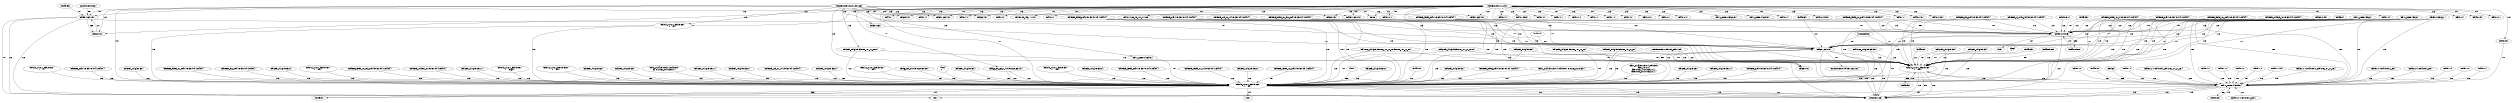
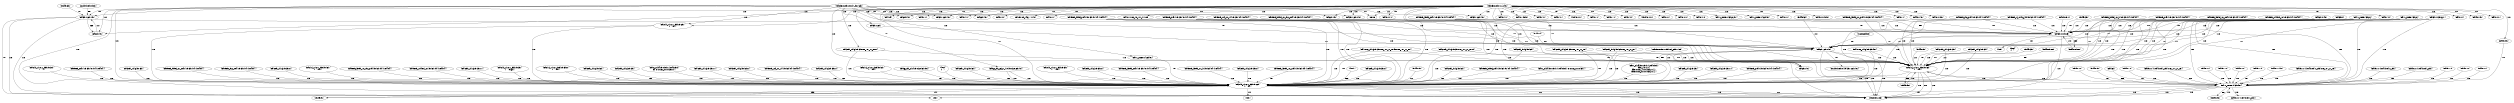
  digraph {
    fontname="Patrick Hand"
    node [fontname="Patrick Hand"]
    edge [fontname="Patrick Hand"]
    n1 [label="(Call,tptr = pptr + len)"]
    n2 [label="(Call,tptr += advance)"]
    n3 [label="(Call,pptr + len)"]
    n4 [label="(MethodReturn,RET)"]
    n5 [label="(Block,)"]
    n6 [label="(Call,tptr < pptr + len)"]
    n7 [label="(Identifier,advance)"]
    n8 [label="(Block,)"]
    n9 [label="(MethodParameterIn,const u_char *pptr)"]
    n10 [label="(Call,print_unknown_data(ndo, pptr, \"\n\t    \", len))"]
    n11 [label="(Call,pptr + len)"]
    n12 [label="(Call,tptr < pptr + len)"]
    n13 [label="(Call,pptr + len)"]
    n14 [label="(Call,pptr + len)"]
    n15 [label="(Call,tptr = pptr + len)"]
    n16 [label="(Call,tptr < pptr + len)"]
    n17 [label="(Call,pptr + len)"]
    n18 [label="(Call,tptr = pptr)"]
    n19 [label="(Call,print_unknown_data(ndo, pptr, \"\n\t    \", len))"]
    1000125
    n21 [label="(Call,ipaddr_string(ndo, tptr+BGP_VPN_RD_LEN+4))"]
    n22 [label="(Call,print_unknown_data(ndo, tptr, \"\n\t    \", tlen))"]
    n23 [label="(ControlStructure,while (tptr < pptr + len))"]
    n24 [label="(Identifier,len)"]
    n25 [label="(Block,)"]
    n26 [label="(Call,bgp_attr_get_as_size(ndo, atype, pptr, len))"]
    n27 [label="(MethodParameterIn,u_int len)"]
    n28 [label="(Call,len < 4)"]
    n29 [label="(Call,tlen = len)"]
    n30 [label="(Call,len -= alen)"]
    n31 [label="(Call,len != 8)"]
    n32 [label="(Call,len % 8)"]
    n33 [label="(Call,tlen=len)"]
    n34 [label="(Call,tlen = len)"]
    n35 [label="(Call,len == 6)"]
-   n36 [label="(Call,!len)"]
+   n36 [label="(Call,!mdt)"]
    n37 [label="(Call,len > 0)"]
    n38 [label="(Call,ND_TCHECK2(*pptr,len))"]
    n39 [label="(Call,len != 4)"]
    n40 [label="(Call,len -=4)"]
    n41 [label="(Call,ndo->ndo_vflag > 1 && len)"]
    n42 [label="(Call,len % 4)"]
    n43 [label="(Call,len == BGP_MP_NLRI_MINSIZE)"]
    n44 [label="(Call,len -= 12)"]
    n45 [label="(Call,len != 4)"]
    n46 [label="(Call,len < alenlen)"]
    n47 [label="(Call,len != 4)"]
    n48 [label="(Call,len != 6)"]
-   n49 [label="(Call,len -= 2)"]
+   n49 [label="(Block,len -= 2)"]
    n50 [label="(Call,len < 2)"]
    n51 [label="(Call,len > 12)"]
    n52 [label="(Call,len != 8)"]
-   n53 [label="(Call,len == 0)"]
+   n53 [label="(Literal,len == 0)"]
    n54 [label="(Call,len % 4)"]
    n55 [label="(Call,len % 72)"]
+   n56 [label="(Call,len != 0)"]
    n57 [label="(Call,ND_TCHECK2(tptr[0], len))"]
    n58 [label="(Call,ND_TCHECK2(*pptr,len))"]
    n59 [label="(Call,len % 2)"]
    n60 [label="(Call,len -= alenlen)"]
    n61 [label="(Call,ND_TCHECK2(*tptr,tlen))"]
    n62 [label="(Identifier,tlen)"]
    n63 [label="(Identifier,tlen)"]
    n64 [label="(Call,decode_prefix4(ndo, tptr, len, buf, sizeof(buf)))"]
    n65 [label="(Call,decode_labeled_prefix6(ndo, tptr, len, buf, sizeof(buf)))"]
    n66 [label="(Call,decode_prefix6(ndo, tptr, len, buf, sizeof(buf)))"]
    n67 [label="(Call,tptr++)"]
    n68 [label="(MethodParameterIn,netdissect_options *ndo)"]
    n69 [label="(Call,isonsap_string(ndo, tptr, tlen))"]
    n70 [label="(Call,print_unknown_data(ndo, tptr, \"\n\t      \", 8))"]
    n71 [label="(Call,decode_prefix6(ndo, tptr, len, buf, sizeof(buf)))"]
    n72 [label="(Call,decode_labeled_vpn_prefix4(ndo, tptr, buf, sizeof(buf)))"]
    n73 [label="(Call,ipaddr_string(ndo, tptr+2))"]
    n74 [label="(Literal,\"\n\t    \")"]
    n75 [label="(Call,decode_labeled_vpn_prefix6(ndo, tptr, buf, sizeof(buf)))"]
    n76 [label="(Literal,1)"]
    n77 [label="(Call,ipaddr_string(ndo, tptr+4))"]
    n78 [label="(Call,advance < 0)"]
    n79 [label="(Call,ip6addr_string(ndo, tptr))"]
    n80 [label="(Identifier,ndo)"]
    n81 [label="(Call,tlen = 0)"]
    n82 [label="(Call,as_printf(ndo, astostr, sizeof(astostr),\n\t\t\t\tas_size == 2 ?\n\t\t\t\tEXTRACT_16BITS(&tptr[2 + i]) :\n\t\t\t\tEXTRACT_32BITS(&tptr[2 + i])))"]
    n83 [label="(Call,ipaddr_string(ndo, tptr))"]
    n84 [label="(Identifier,tptr)"]
    n85 [label="(Identifier,ndo)"]
    n86 [label="(Identifier,tptr)"]
    n87 [label="(Call,ipaddr_string(ndo, tptr))"]
    n88 [label="(Call,*tptr)"]
    n89 [label="(Call,ipaddr_string(ndo, tptr + 2))"]
    n90 [label="(Call,decode_labeled_vpn_clnp_prefix(ndo, tptr, buf, sizeof(buf)))"]
    n91 [label="(Call,tlen > 0)"]
    n92 [label="(Call,decode_labeled_vpn_l2(ndo, tptr, buf, sizeof(buf)))"]
    n93 [label="(Call,decode_labeled_vpn_l2(ndo, tptr, buf, sizeof(buf)))"]
    n94 [label="(Call,ipaddr_string(ndo, tptr))"]
    n95 [label="(Call,decode_labeled_prefix6(ndo, tptr, len, buf, sizeof(buf)))"]
    n96 [label="(Call,as_printf(ndo, astostr, sizeof(astostr), EXTRACT_32BITS(tptr)))"]
    n97 [label="(Call,ipaddr_string(ndo, tptr))"]
    n98 [label="(Call,ipaddr_string(ndo, tptr))"]
    n99 [label="(Call,tlen -= (sizeof(struct in_addr)))"]
    n100 [label="(JumpTarget,done:)"]
    n101 [label="(Call,decode_mdt_vpn_nlri(ndo, tptr, buf, sizeof(buf)))"]
    n102 [label="(Identifier,tptr)"]
    n103 [label="(Call,decode_labeled_vpn_prefix4(ndo, tptr, buf, sizeof(buf)))"]
    n104 [label="(Call,decode_clnp_prefix(ndo, tptr, buf, sizeof(buf)))"]
    n105 [label="(Call,ND_TCHECK(tptr[0]))"]
    n106 [label="(Call,ipaddr_string(ndo, tptr+4))"]
    n107 [label="(Call,decode_multicast_vpn(ndo, tptr, buf, sizeof(buf)))"]
    n108 [label="(Call,decode_clnp_prefix(ndo, tptr, buf, sizeof(buf)))"]
    n109 [label="(Call,tlen -= (sizeof(struct in_addr)+BGP_VPN_RD_LEN))"]
    n110 [label="(Call,decode_rt_routing_info(ndo, tptr, buf, sizeof(buf)))"]
    n111 [label="(Call,tlen = 0)"]
    n112 [label="(Call,print_unknown_data(ndo, tptr, \"\n\t    \", tlen))"]
    n113 [label="(Call,tlen = 0)"]
    n114 [label="(Call,decode_labeled_vpn_clnp_prefix(ndo, tptr, buf, sizeof(buf)))"]
    n115 [label="(Call,decode_multicast_vpn(ndo, tptr, buf, sizeof(buf)))"]
    n116 [label="(Call,ipaddr_string(ndo, tptr + 4))"]
    n117 [label="(Call,tlen = 0)"]
    n118 [label="(Call,tlen = 0)"]
    n119 [label="(Call,print_unknown_data(ndo, tptr,\"\n\t      \", length))"]
    n120 [label="(Call,print_unknown_data(ndo, tptr-3, \"\n\t    \", tlen))"]
    n121 [label="(Call,tlen = nhlen)"]
    n122 [label="(Call,ipaddr_string(ndo, tptr))"]
    n123 [label="(Call,ipaddr_string(ndo, tptr))"]
    n124 [label="(Call,as_printf(ndo, astostr, sizeof(astostr),\n\t\t\t    EXTRACT_32BITS(tptr+2)))"]
    n125 [label="(Call,tlen -= (sizeof(struct in6_addr)+BGP_VPN_RD_LEN))"]
    n126 [label="(Identifier,advance)"]
    n127 [label="(Call,decode_labeled_prefix4(ndo, tptr, len, buf, sizeof(buf)))"]
    n128 [label="(Call,ipaddr_string(ndo, tptr+BGP_VPN_RD_LEN))"]
    n129 [label="(Call,ipaddr_string(ndo, tptr + 4))"]
    n130 [label="(Call,ipaddr_string(ndo, tptr+4))"]
    n131 [label="(Call,tlen -= sizeof(struct in6_addr))"]
    n132 [label="(Call,decode_mdt_vpn_nlri(ndo, tptr, buf, sizeof(buf)))"]
    n133 [label="(Call,tptr += tptr[0] + 1)"]
    n134 [label="(Call,tlen -= sizeof(struct in_addr))"]
    n135 [label="(Call,ip6addr_string(ndo, tptr+BGP_VPN_RD_LEN))"]
    n136 [label="(Call,tptr += tlen)"]
    n137 [label="(ControlStructure,break;)"]
    n138 [label="(Call,tlen = 0)"]
    n139 [label="(Call,ipaddr_string(ndo, tptr+2))"]
    n140 [label="(Call,isonsap_string(ndo, tptr+BGP_VPN_RD_LEN,tlen-BGP_VPN_RD_LEN))"]
    n141 [label="(Call,print_unknown_data(ndo, tptr, \"\n\t    \", tlen))"]
    n142 [label="(Identifier,af)"]
    n143 [label="(Call,bgp_attr_print(ndo, atype, tptr, alen))"]
    n144 [label="(Call,tlen = 0)"]
    n145 [label="(Identifier,ndo)"]
    n146 [label="(Literal,\"\n\t    \")"]
    n147 [label="(Call,ipaddr_string(ndo, tptr))"]
    n148 [label="(Call,ip6addr_string(ndo, tptr+BGP_VPN_RD_LEN+3))"]
    n149 [label="(Call,print_unknown_data(ndo, tptr, \"\n\t      \", tlen))"]
    n150 [label="(Identifier,tptr)"]
    n151 [label="(Call,ipaddr_string(ndo, tptr+2))"]
    n152 [label="(Call,decode_labeled_vpn_prefix6(ndo, tptr, buf, sizeof(buf)))"]
    n153 [label="(Call,tlen = 0)"]
    n154 [label="(Call,decode_labeled_prefix4(ndo, tptr, len, buf, sizeof(buf)))"]
    n155 [label="(Call,ND_TCHECK(tptr[0]))"]
    n156 [label="(Call,decode_prefix4(ndo, tptr, len, buf, sizeof(buf)))"]
    n1 -> n2 [label="DDG: "]
    n1 -> n3 [label="CFG: "]
    n1 -> n4 [label="DDG: "]
    n1 -> n4 [label="DDG: "]
    n1 -> n5 [label="AST: "]
    n2 -> n4 [label="DDG: "]
    n2 -> n6 [label="DDG: "]
    n2 -> n7 [label="CFG: "]
    n2 -> n8 [label="AST: "]
    n3 -> n1 [label="AST: "]
    n6 -> n4 [label="DDG: "]
    n6 -> n4 [label="DDG: "]
    n6 -> n4 [label="DDG: "]
    n6 -> n13 [label="CFG: "]
    n6 -> n22 [label="DDG: "]
    n6 -> n23 [label="AST: "]
    n7 -> n2 [label="AST: "]
    n9 -> n1 [label="DDG: "]
    n9 -> n3 [label="DDG: "]
-   n100 -> n4 [label="DDG: "]
+   n9 -> n4 [label="DDG: "]
    n9 -> n6 [label="DDG: "]
    n9 -> n10 [label="DDG: "]
    n9 -> n11 [label="DDG: "]
    n9 -> n12 [label="DDG: "]
    n9 -> n13 [label="DDG: "]
    n9 -> n14 [label="DDG: "]
    n9 -> n15 [label="DDG: "]
    n9 -> n16 [label="DDG: "]
    n9 -> n17 [label="DDG: "]
    n9 -> n18 [label="DDG: "]
    n9 -> n19 [label="DDG: "]
    n9 -> 1000125 [label="AST: "]
    n9 -> n21 [label="DDG: "]
    n10 -> n4 [label="DDG: "]
    n10 -> n4 [label="DDG: "]
    n10 -> n4 [label="DDG: "]
    n10 -> n4 [label="DDG: "]
    n10 -> n24 [label="CFG: "]
    n10 -> n25 [label="AST: "]
    n13 -> n6 [label="AST: "]
    n18 -> n22 [label="DDG: "]
    n19 -> n10 [label="DDG: "]
    n19 -> n10 [label="DDG: "]
    n21 -> n10 [label="DDG: "]
    n21 -> n22 [label="DDG: "]
    n22 -> n4 [label="DDG: "]
    n22 -> n4 [label="DDG: "]
    n22 -> n4 [label="DDG: "]
    n22 -> n10 [label="DDG: "]
    n22 -> n61 [label="DDG: "]
    n22 -> n62 [label="CFG: "]
    n24 -> n10 [label="AST: "]
    n26 -> n10 [label="DDG: "]
    n26 -> n10 [label="DDG: "]
    n27 -> n1 [label="DDG: "]
    n27 -> n3 [label="DDG: "]
    n27 -> n4 [label="DDG: "]
    n27 -> n6 [label="DDG: "]
    n27 -> n10 [label="DDG: "]
    n27 -> n11 [label="DDG: "]
    n27 -> n12 [label="DDG: "]
    n27 -> n13 [label="DDG: "]
    n27 -> n14 [label="DDG: "]
    n27 -> n15 [label="DDG: "]
    n27 -> n16 [label="DDG: "]
    n27 -> n17 [label="DDG: "]
    n27 -> n19 [label="DDG: "]
    n27 -> 1000125 [label="AST: "]
    n27 -> n26 [label="DDG: "]
    n27 -> n28 [label="DDG: "]
    n27 -> n29 [label="DDG: "]
    n27 -> n30 [label="DDG: "]
    n27 -> n31 [label="DDG: "]
    n27 -> n32 [label="DDG: "]
    n27 -> n33 [label="DDG: "]
    n27 -> n34 [label="DDG: "]
    n27 -> n35 [label="DDG: "]
    n27 -> n36 [label="DDG: "]
    n27 -> n37 [label="DDG: "]
    n27 -> n38 [label="DDG: "]
    n27 -> n39 [label="DDG: "]
    n27 -> n40 [label="DDG: "]
    n27 -> n41 [label="DDG: "]
    n27 -> n42 [label="DDG: "]
    n27 -> n43 [label="DDG: "]
    n27 -> n44 [label="DDG: "]
    n27 -> n45 [label="DDG: "]
    n27 -> n46 [label="DDG: "]
    n27 -> n47 [label="DDG: "]
    n27 -> n48 [label="DDG: "]
    n27 -> n49 [label="DDG: "]
    n27 -> n50 [label="DDG: "]
    n27 -> n51 [label="DDG: "]
    n27 -> n52 [label="DDG: "]
    n27 -> n53 [label="DDG: "]
    n27 -> n54 [label="DDG: "]
    n27 -> n55 [label="DDG: "]
+   n27 -> n56 [label="DDG: "]
    n27 -> n57 [label="DDG: "]
    n27 -> n58 [label="DDG: "]
    n27 -> n59 [label="DDG: "]
    n27 -> n60 [label="DDG: "]
    n33 -> n61 [label="DDG: "]
    n38 -> n10 [label="DDG: "]
    n61 -> n4 [label="DDG: "]
    n61 -> n4 [label="DDG: "]
    n61 -> n4 [label="DDG: "]
    n61 -> n5 [label="AST: "]
    n61 -> n22 [label="DDG: "]
    n61 -> n63 [label="CFG: "]
    n62 -> n22 [label="AST: "]
    n63 -> n61 [label="AST: "]
    n64 -> n10 [label="DDG: "]
    n65 -> n2 [label="DDG: "]
    n65 -> n6 [label="DDG: "]
    n65 -> n10 [label="DDG: "]
    n65 -> n22 [label="DDG: "]
    n66 -> n2 [label="DDG: "]
    n66 -> n6 [label="DDG: "]
    n66 -> n10 [label="DDG: "]
    n66 -> n22 [label="DDG: "]
    n67 -> n2 [label="DDG: "]
    n67 -> n6 [label="DDG: "]
    n67 -> n22 [label="DDG: "]
    n67 -> n61 [label="DDG: "]
    n68 -> n10 [label="DDG: "]
    n68 -> n22 [label="DDG: "]
    n69 -> n10 [label="DDG: "]
    n69 -> n22 [label="DDG: "]
    n70 -> n10 [label="DDG: "]
    n71 -> n10 [label="DDG: "]
    n72 -> n2 [label="DDG: "]
    n72 -> n10 [label="DDG: "]
    n72 -> n22 [label="DDG: "]
    n73 -> n10 [label="DDG: "]
    n74 -> n22 [label="AST: "]
    n75 -> n10 [label="DDG: "]
    n76 -> n10 [label="CFG: "]
    n77 -> n10 [label="DDG: "]
    n78 -> n2 [label="DDG: "]
    n79 -> n10 [label="DDG: "]
    n79 -> n22 [label="DDG: "]
    n80 -> n10 [label="AST: "]
    n81 -> n61 [label="DDG: "]
    n82 -> n10 [label="DDG: "]
    n83 -> n10 [label="DDG: "]
    n83 -> n22 [label="DDG: "]
    n84 -> n22 [label="AST: "]
    n85 -> n61 [label="CFG: "]
    n86 -> n2 [label="AST: "]
    n87 -> n10 [label="DDG: "]
    n88 -> n61 [label="AST: "]
    n89 -> n10 [label="DDG: "]
    n90 -> n2 [label="DDG: "]
    n90 -> n10 [label="DDG: "]
    n90 -> n22 [label="DDG: "]
    n91 -> n61 [label="DDG: "]
    n92 -> n10 [label="DDG: "]
    n93 -> n2 [label="DDG: "]
    n93 -> n10 [label="DDG: "]
    n93 -> n22 [label="DDG: "]
    n94 -> n10 [label="DDG: "]
    n95 -> n10 [label="DDG: "]
    n96 -> n10 [label="DDG: "]
    n97 -> n10 [label="DDG: "]
    n97 -> n22 [label="DDG: "]
    n98 -> n10 [label="DDG: "]
-   n99 -> n61 [label="DDG: "]
+   n61 -> n99 [label="DDG: "]
    n100 -> n6 [label="CFG: "]
    n101 -> n2 [label="DDG: "]
    n101 -> n10 [label="DDG: "]
    n101 -> n22 [label="DDG: "]
    n102 -> n1 [label="AST: "]
    n103 -> n10 [label="DDG: "]
    n104 -> n10 [label="DDG: "]
    n105 -> n2 [label="DDG: "]
    n105 -> n6 [label="DDG: "]
    n105 -> n22 [label="DDG: "]
    n105 -> n61 [label="DDG: "]
    n106 -> n10 [label="DDG: "]
    n107 -> n2 [label="DDG: "]
    n107 -> n10 [label="DDG: "]
    n107 -> n22 [label="DDG: "]
    n108 -> n2 [label="DDG: "]
    n108 -> n10 [label="DDG: "]
    n108 -> n22 [label="DDG: "]
    n109 -> n61 [label="DDG: "]
    n110 -> n2 [label="DDG: "]
    n110 -> n10 [label="DDG: "]
    n110 -> n22 [label="DDG: "]
    n111 -> n61 [label="DDG: "]
    n112 -> n10 [label="DDG: "]
    n113 -> n61 [label="DDG: "]
    n114 -> n10 [label="DDG: "]
    n115 -> n10 [label="DDG: "]
    n116 -> n10 [label="DDG: "]
    n117 -> n61 [label="DDG: "]
    n118 -> n61 [label="DDG: "]
    n119 -> n10 [label="DDG: "]
    n120 -> n10 [label="DDG: "]
    n121 -> n61 [label="DDG: "]
    n122 -> n10 [label="DDG: "]
    n123 -> n10 [label="DDG: "]
    n124 -> n10 [label="DDG: "]
    n125 -> n61 [label="DDG: "]
    n126 -> n22 [label="CFG: "]
    n127 -> n2 [label="DDG: "]
    n127 -> n6 [label="DDG: "]
    n127 -> n10 [label="DDG: "]
    n127 -> n22 [label="DDG: "]
    n128 -> n10 [label="DDG: "]
    n128 -> n22 [label="DDG: "]
    n129 -> n10 [label="DDG: "]
    n130 -> n10 [label="DDG: "]
    n131 -> n61 [label="DDG: "]
    n132 -> n10 [label="DDG: "]
    n133 -> n2 [label="DDG: "]
    n133 -> n6 [label="DDG: "]
    n133 -> n22 [label="DDG: "]
    n133 -> n61 [label="DDG: "]
    n134 -> n61 [label="DDG: "]
    n135 -> n10 [label="DDG: "]
    n135 -> n22 [label="DDG: "]
    n136 -> n2 [label="DDG: "]
    n136 -> n6 [label="DDG: "]
    n136 -> n22 [label="DDG: "]
    n136 -> n61 [label="DDG: "]
    n137 -> n1 [label="CFG: "]
    n138 -> n61 [label="DDG: "]
    n139 -> n10 [label="DDG: "]
    n140 -> n10 [label="DDG: "]
    n140 -> n22 [label="DDG: "]
    n141 -> n10 [label="DDG: "]
    n142 -> n6 [label="CFG: "]
    n143 -> n10 [label="DDG: "]
    n144 -> n61 [label="DDG: "]
    n145 -> n22 [label="AST: "]
    n146 -> n10 [label="AST: "]
    n147 -> n10 [label="DDG: "]
    n148 -> n10 [label="DDG: "]
    n148 -> n22 [label="DDG: "]
    n149 -> n10 [label="DDG: "]
    n150 -> n2 [label="CFG: "]
    n150 -> n6 [label="AST: "]
    n151 -> n10 [label="DDG: "]
    n152 -> n2 [label="DDG: "]
    n152 -> n10 [label="DDG: "]
    n152 -> n22 [label="DDG: "]
    n153 -> n61 [label="DDG: "]
    n154 -> n10 [label="DDG: "]
    n155 -> n2 [label="DDG: "]
    n155 -> n6 [label="DDG: "]
    n155 -> n22 [label="DDG: "]
    n155 -> n61 [label="DDG: "]
    n156 -> n2 [label="DDG: "]
    n156 -> n6 [label="DDG: "]
    n156 -> n10 [label="DDG: "]
    n156 -> n22 [label="DDG: "]
  }
